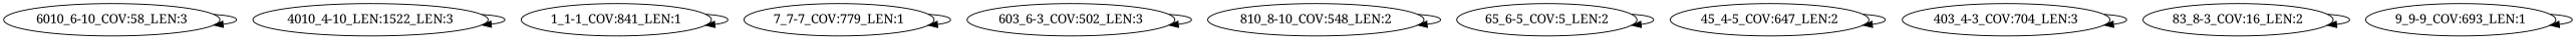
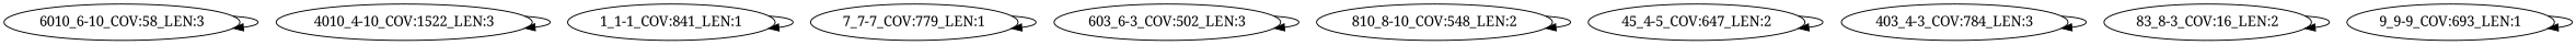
  digraph {
    fontname="Noto Serif"
    node [fontname="Noto Serif"]
    edge [fontname="Noto Serif"]
    "6010_6-10_COV:58_LEN:3"
-   "4010_4-10_COV:1522_LEN:3" [label="4010_4-10_LEN:1522_LEN:3"]
+   "4010_4-10_COV:1522_LEN:3"
    "1_1-1_COV:841_LEN:1"
    "7_7-7_COV:779_LEN:1"
    "603_6-3_COV:502_LEN:3"
    "810_8-10_COV:548_LEN:2"
-   "65_6-5_COV:5_LEN:2"
    "45_4-5_COV:647_LEN:2"
-   "403_4-3_COV:784_LEN:3" [label="403_4-3_COV:704_LEN:3"]
+   "403_4-3_COV:784_LEN:3"
    "83_8-3_COV:16_LEN:2"
    "9_9-9_COV:693_LEN:1"
    "6010_6-10_COV:58_LEN:3" -> "6010_6-10_COV:58_LEN:3"
    "4010_4-10_COV:1522_LEN:3" -> "4010_4-10_COV:1522_LEN:3"
    "1_1-1_COV:841_LEN:1" -> "1_1-1_COV:841_LEN:1"
    "7_7-7_COV:779_LEN:1" -> "7_7-7_COV:779_LEN:1"
    "603_6-3_COV:502_LEN:3" -> "603_6-3_COV:502_LEN:3"
    "810_8-10_COV:548_LEN:2" -> "810_8-10_COV:548_LEN:2"
-   "65_6-5_COV:5_LEN:2" -> "65_6-5_COV:5_LEN:2"
    "45_4-5_COV:647_LEN:2" -> "45_4-5_COV:647_LEN:2"
    "403_4-3_COV:784_LEN:3" -> "403_4-3_COV:784_LEN:3"
    "83_8-3_COV:16_LEN:2" -> "83_8-3_COV:16_LEN:2"
    "9_9-9_COV:693_LEN:1" -> "9_9-9_COV:693_LEN:1"
  }
